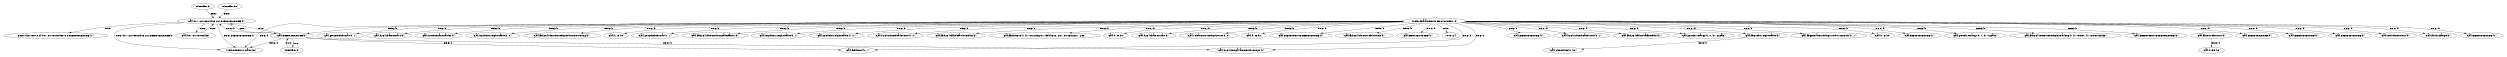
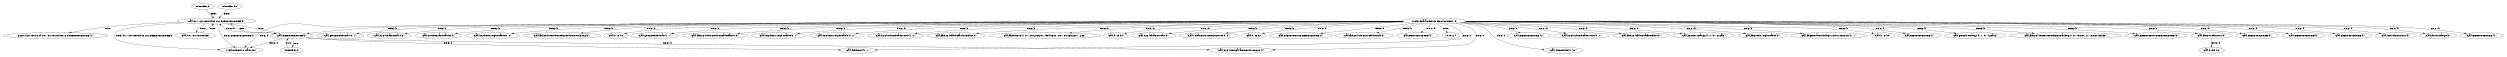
  digraph {
    n1 [label="(Call,h0->current_slice && FIELD_PICTURE(h))"]
    n2 [label="(Call,FIELD_PICTURE(h))"]
    n3 [label="(ControlStructure,if (h0->current_slice && FIELD_PICTURE(h)))"]
    n4 [label="(Call,h0->current_slice)"]
    n5 [label="(MethodReturn,static int)"]
    n6 [label="(Call,h264_set_parameter_from_sps(h))"]
    n7 [label="(Identifier,h)"]
    n8 [label="(Call,field_end(h, 1))"]
    n9 [label="(MethodParameterIn,H264Context *h)"]
    n10 [label="(Call,FIELD_PICTURE(h))"]
    n11 [label="(Call,h264_slice_header_init(h, 1))"]
    n12 [label="(Call,ff_h264_fill_mbaff_ref_list(h))"]
    n13 [label="(Call,get_chroma_qp(h, 0, h->qscale))"]
    n14 [label="(Call,ff_generate_sliding_window_mmcos(h, 1))"]
    n15 [label="(Call,h != h0)"]
    n16 [label="(Call,FIELD_PICTURE(h))"]
    n17 [label="(Call,get_chroma_qp(h, 1, h->qscale))"]
    n18 [label="(Call,ff_h264_execute_ref_pic_marking(h, h->mmco, h->mmco_index))"]
    n19 [label="(Call,FIELD_OR_MBAFF_PICTURE(h))"]
    n20 [label="(Call,FIELD_PICTURE(h))"]
    n21 [label="(Call,FIELD_PICTURE(h))"]
    n22 [label="(Call,FIELD_PICTURE(h))"]
    n23 [label="(Call,init_dimensions(h))"]
    n24 [label="(Call,flush_change(h))"]
    n25 [label="(Call,FIELD_PICTURE(h))"]
    n26 [label="(Call,clone_slice(h, h0))"]
    n27 [label="(Call,get_pixel_format(h, 1))"]
    n28 [label="(Call,h264_frame_start(h))"]
    n29 [label="(Call,init_dequant_tables(h))"]
    n30 [label="(Call,implicit_weight_table(h, 0))"]
    n31 [label="(Call,ff_h264_decode_ref_pic_list_reordering(h))"]
    n32 [label="(Call,h != h0)"]
    n33 [label="(Call,get_pixel_format(h, 1))"]
    n34 [label="(Call,ff_h264_direct_dist_scale_factor(h))"]
    n35 [label="(Call,implicit_weight_table(h, 1))"]
    n36 [label="(Call,implicit_weight_table(h, -1))"]
    n37 [label="(Call,h264_slice_header_init(h, 0))"]
    n38 [label="(Call,ff_h264_fill_default_ref_list(h))"]
    n39 [label="(Call,ff_init_poc(h, h->cur_pic_ptr->field_poc, &h->cur_pic_ptr->poc))"]
    n40 [label="(Call,h != h0)"]
    n41 [label="(Call,h264_frame_start(h))"]
    n42 [label="(Call,release_unused_pictures(h, 0))"]
    n43 [label="(Call,h != h0)"]
    n44 [label="(Call,FIELD_OR_MBAFF_PICTURE(h))"]
    n45 [label="(Call,ff_pred_weight_table(h))"]
    n46 [label="(Call,ff_set_ref_count(h))"]
    n47 [label="(Call,ff_h264_direct_ref_list_init(h))"]
    n48 [label="(Call,FRAME_MBAFF(h))"]
    1000124
    n50 [label="(Call,h == h0)"]
    n51 [label="(Identifier,h)"]
    n52 [label="(Identifier,h0)"]
    n1 -> n2 [label="CFG: "]
    n1 -> n3 [label="AST: "]
    n1 -> n4 [label="CFG: "]
    n1 -> n5 [label="DDG: h0->current_slice && FIELD_PICTURE(h)"]
    n1 -> n5 [label="DDG: FIELD_PICTURE(h)"]
    n2 -> n1 [label="AST: "]
    n2 -> n1 [label="DDG: h"]
    n2 -> n5 [label="DDG: h"]
    n2 -> n6 [label="DDG: h"]
    n2 -> n7 [label="CFG: "]
    n2 -> n8 [label="DDG: h"]
    n4 -> n1 [label="AST: "]
    n7 -> n2 [label="AST: "]
    n9 -> n2 [label="DDG: h"]
    n9 -> n5 [label="DDG: h"]
    n9 -> n6 [label="DDG: h"]
    n9 -> n8 [label="DDG: h"]
    n9 -> n10 [label="DDG: h"]
    n9 -> n11 [label="DDG: h"]
    n9 -> n12 [label="DDG: h"]
    n9 -> n13 [label="DDG: h"]
    n9 -> n14 [label="DDG: h"]
    n9 -> n15 [label="DDG: h"]
    n9 -> n16 [label="DDG: h"]
    n9 -> n17 [label="DDG: h"]
    n9 -> n18 [label="DDG: h"]
    n9 -> n19 [label="DDG: h"]
    n9 -> n20 [label="DDG: h"]
    n9 -> n21 [label="DDG: h"]
    n9 -> n22 [label="DDG: h"]
    n9 -> n23 [label="DDG: h"]
    n9 -> n24 [label="DDG: h"]
    n9 -> n25 [label="DDG: h"]
-   n45 -> n26 [label="DDG: h"]
+   n9 -> n26 [label="DDG: h"]
    n9 -> n27 [label="DDG: h"]
    n9 -> n28 [label="DDG: h"]
    n9 -> n29 [label="DDG: h"]
    n9 -> n30 [label="DDG: h"]
    n9 -> n31 [label="DDG: h"]
    n9 -> n32 [label="DDG: h"]
    n9 -> n33 [label="DDG: h"]
    n9 -> n34 [label="DDG: h"]
    n9 -> n35 [label="DDG: h"]
    n9 -> n36 [label="DDG: h"]
    n9 -> n37 [label="DDG: h"]
    n9 -> n38 [label="DDG: h"]
    n9 -> n39 [label="DDG: h"]
    n9 -> n40 [label="DDG: h"]
    n9 -> n41 [label="DDG: h"]
    n9 -> n42 [label="DDG: h"]
    n9 -> n43 [label="DDG: h"]
    n9 -> n44 [label="DDG: h"]
    n9 -> n45 [label="DDG: h"]
+   n9 -> n46 [label="DDG: h"]
    n9 -> n47 [label="DDG: h"]
    n9 -> n48 [label="DDG: h"]
    n9 -> 1000124 [label="AST: "]
    n46 -> n50 [label="DDG: h"]
    n51 -> n1 [label="CFG: "]
    n52 -> n1 [label="CFG: "]
  }
